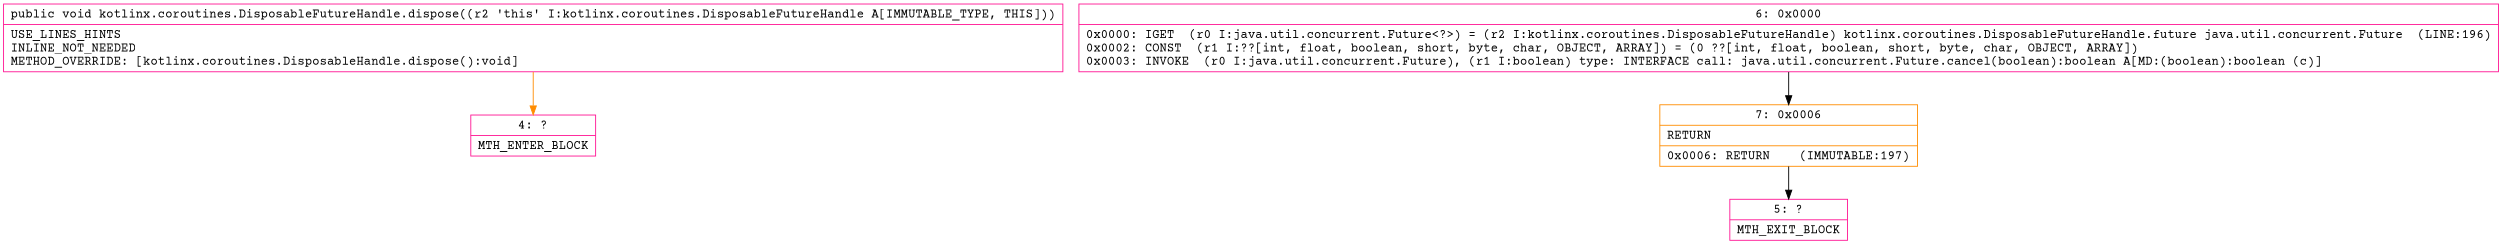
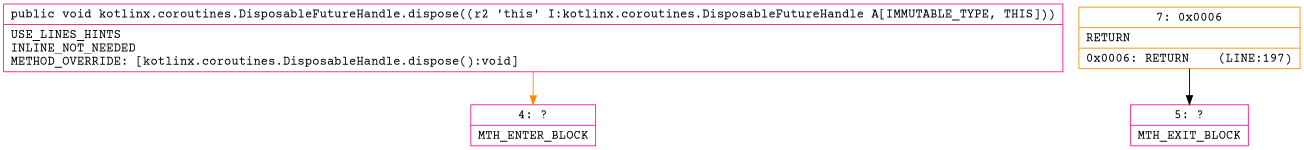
  digraph {
    fontname="Courier Prime"
    node [color=deeppink fontname="Courier Prime" shape=record]
    edge [color=black fontname="Courier Prime"]
    n1 [label="{4\:\ ?|MTH_ENTER_BLOCK\l}"]
-   n2 [label="{6\:\ 0x0000|0x0000: IGET  (r0 I:java.util.concurrent.Future\<?\>) = (r2 I:kotlinx.coroutines.DisposableFutureHandle) kotlinx.coroutines.DisposableFutureHandle.future java.util.concurrent.Future  (LINE:196)\l0x0002: CONST  (r1 I:??[int, float, boolean, short, byte, char, OBJECT, ARRAY]) = (0 ??[int, float, boolean, short, byte, char, OBJECT, ARRAY]) \l0x0003: INVOKE  (r0 I:java.util.concurrent.Future), (r1 I:boolean) type: INTERFACE call: java.util.concurrent.Future.cancel(boolean):boolean A[MD:(boolean):boolean (c)]\l}"]
-   n3 [color=darkorange label="{7\:\ 0x0006|RETURN\l|0x0006: RETURN    (IMMUTABLE:197)\l}"]
+   n3 [color=darkorange label="{7\:\ 0x0006|RETURN\l|0x0006: RETURN    (LINE:197)\l}"]
    n4 [label="{5\:\ ?|MTH_EXIT_BLOCK\l}"]
    n5 [label="{public void kotlinx.coroutines.DisposableFutureHandle.dispose((r2 'this' I:kotlinx.coroutines.DisposableFutureHandle A[IMMUTABLE_TYPE, THIS]))  | USE_LINES_HINTS\lINLINE_NOT_NEEDED\lMETHOD_OVERRIDE: [kotlinx.coroutines.DisposableHandle.dispose():void]\l}"]
-   n2 -> n3
    n3 -> n4
    n5 -> n1 [color=darkorange]
  }
